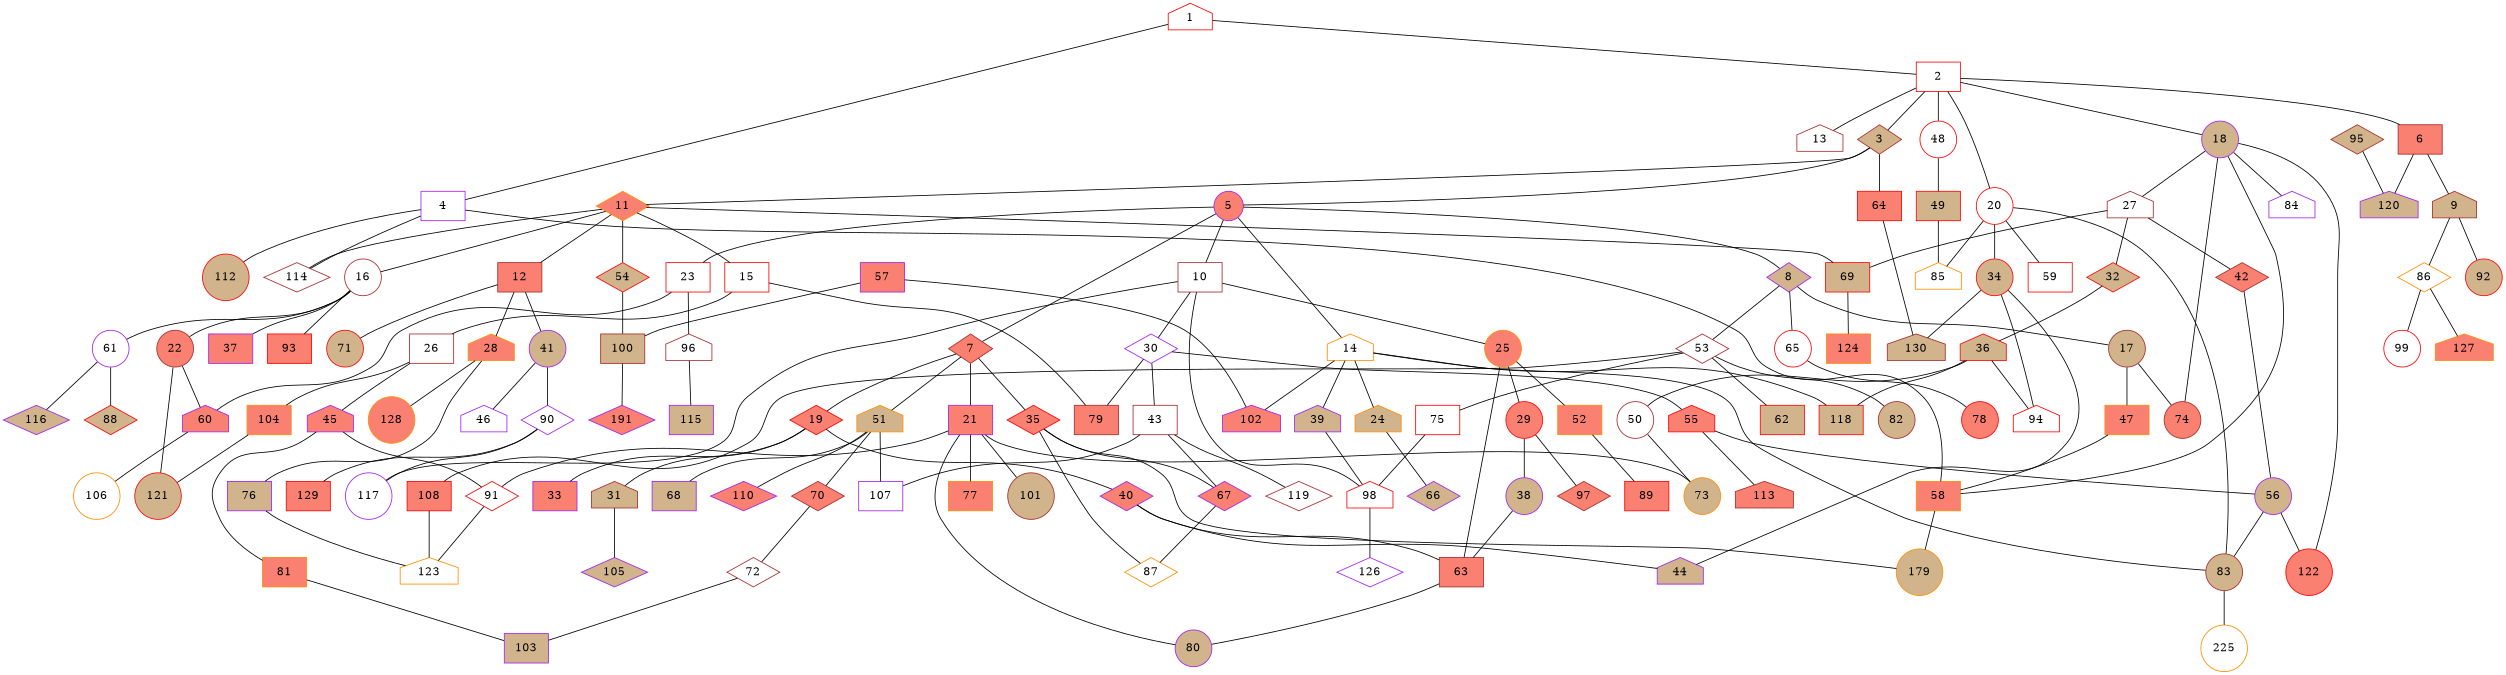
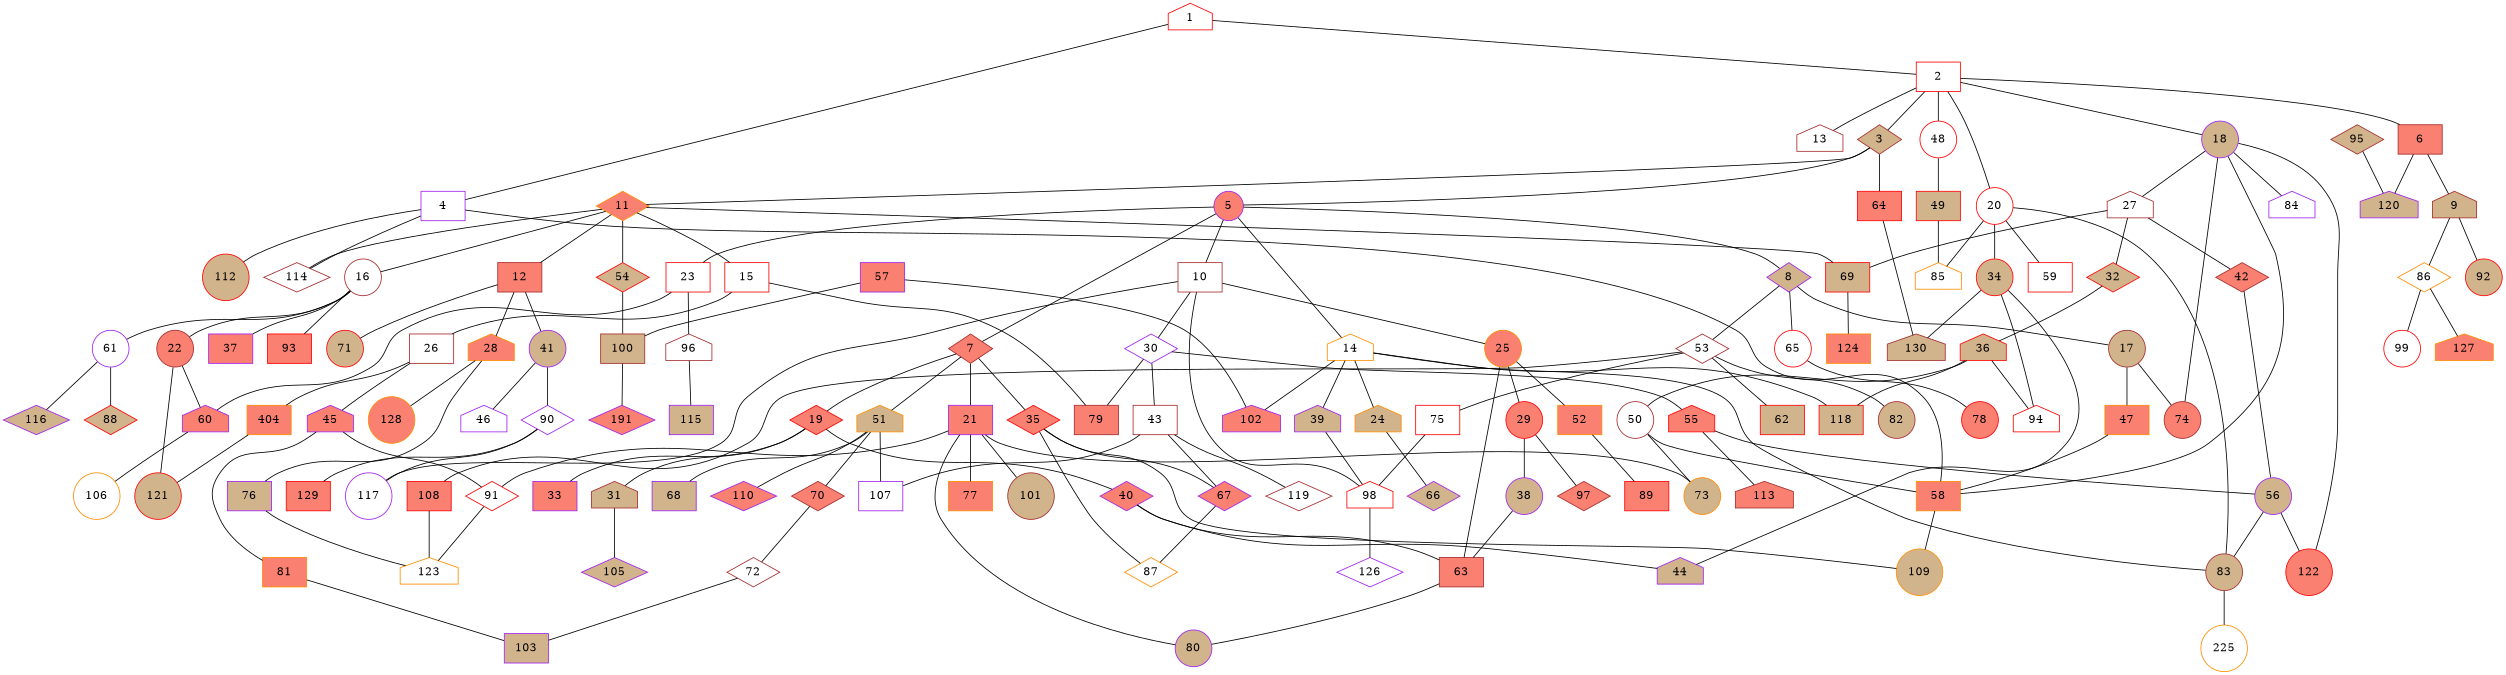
  graph {
    node [color=red fillcolor=salmon shape=box style=filled]
    1 [fillcolor=white shape=house]
    2 [fillcolor=white]
    4 [color=purple fillcolor=white]
    3 [color=brown fillcolor=tan shape=diamond]
    6 [color=brown]
    13 [color=brown fillcolor=white shape=house]
    18 [color=purple fillcolor=tan shape=circle]
    20 [fillcolor=white shape=circle]
    48 [fillcolor=white shape=circle]
    58 [color=darkorange]
    112 [fillcolor=tan shape=circle]
    114 [color=brown fillcolor=white shape=diamond]
    5 [color=purple shape=circle]
    11 [color=darkorange shape=diamond]
    64
    9 [color=brown fillcolor=tan shape=house]
    120 [color=purple fillcolor=tan shape=house]
    74 [color=brown shape=circle]
    27 [color=brown fillcolor=white shape=house]
    84 [color=purple fillcolor=white shape=house]
    122 [shape=circle]
    83 [color=brown fillcolor=tan shape=circle]
    34 [fillcolor=tan shape=circle]
    59 [fillcolor=white]
    85 [color=darkorange fillcolor=white shape=house]
    49 [fillcolor=tan]
    7 [color=brown shape=diamond]
    8 [color=purple fillcolor=tan shape=diamond]
    10 [color=brown fillcolor=white]
    14 [color=darkorange fillcolor=white shape=house]
    23 [fillcolor=white]
    12 [color=brown]
    15 [fillcolor=white]
    16 [color=brown fillcolor=white shape=circle]
    54 [fillcolor=tan shape=diamond]
    69 [fillcolor=tan]
    130 [color=brown fillcolor=tan shape=house]
-   109 [color=darkorange fillcolor=tan shape=circle label=179]
+   109 [color=darkorange fillcolor=tan shape=circle]
    19 [shape=diamond]
    21 [color=purple]
    35 [shape=diamond]
    51 [color=darkorange fillcolor=tan shape=house]
    17 [color=brown fillcolor=tan shape=circle]
    53 [color=brown fillcolor=white shape=diamond]
    65 [fillcolor=white shape=circle]
    25 [color=darkorange shape=circle]
    30 [color=purple fillcolor=white shape=diamond]
    98 [fillcolor=white shape=house]
    117 [color=purple fillcolor=white shape=circle]
    24 [color=darkorange fillcolor=tan shape=house]
    39 [color=purple fillcolor=tan shape=house]
    102 [color=purple shape=house]
    118 [fillcolor=tan]
    60 [color=purple shape=house]
    96 [color=brown fillcolor=white shape=house]
    86 [color=darkorange fillcolor=white shape=diamond]
    92 [fillcolor=tan shape=circle]
    31 [color=brown fillcolor=tan shape=house]
    33 [color=purple]
    40 [color=purple shape=diamond]
    73 [color=darkorange fillcolor=tan shape=circle]
    77 [color=darkorange]
    80 [color=purple fillcolor=tan shape=circle]
    91 [fillcolor=white shape=diamond]
    101 [color=brown fillcolor=tan shape=circle]
    67 [color=purple shape=diamond]
    87 [color=darkorange fillcolor=white shape=diamond]
    107 [color=purple fillcolor=white]
    68 [color=purple fillcolor=tan]
    70 [color=brown shape=diamond]
    110 [color=purple shape=diamond]
    47 [color=darkorange]
    62 [fillcolor=tan]
    75 [fillcolor=white]
    82 [color=brown fillcolor=tan shape=circle]
    108
    78 [shape=circle]
    99 [fillcolor=white shape=circle]
    127 [color=darkorange shape=house]
    29 [shape=circle]
    52 [color=darkorange]
    63 [color=brown]
    79 [color=brown]
    43 [color=brown fillcolor=white]
    55 [shape=house]
    126 [color=purple fillcolor=white shape=diamond]
    28 [color=darkorange shape=house]
    41 [color=purple fillcolor=tan shape=circle]
    71 [fillcolor=tan shape=circle]
    26 [color=brown fillcolor=white]
    22 [color=brown shape=circle]
    37 [color=purple]
    61 [color=purple fillcolor=white shape=circle]
    93
    100 [color=brown fillcolor=tan]
    124 [color=darkorange]
    76 [color=purple fillcolor=tan]
    128 [color=darkorange shape=circle]
    46 [color=purple fillcolor=white shape=house]
    90 [color=purple fillcolor=white shape=diamond]
    66 [color=purple fillcolor=tan shape=diamond]
    n102 [color=darkorange fillcolor=white label=225 shape=circle]
    45 [color=purple shape=house]
-   104 [color=darkorange]
+   104 [color=darkorange label=404]
    121 [fillcolor=tan shape=circle]
    88 [fillcolor=tan shape=diamond]
    116 [color=purple fillcolor=tan shape=diamond]
    32 [fillcolor=tan shape=diamond]
    42 [color=brown shape=diamond]
    105 [color=purple fillcolor=tan shape=diamond]
    44 [color=purple fillcolor=tan shape=house]
    94 [fillcolor=white shape=house]
    123 [color=darkorange fillcolor=white shape=house]
    106 [color=darkorange fillcolor=white shape=circle]
    115 [color=purple fillcolor=tan]
    38 [color=purple fillcolor=tan shape=circle]
    97 [color=brown shape=diamond]
    89
    81 [color=darkorange]
    36 [fillcolor=tan shape=house]
    56 [color=purple fillcolor=tan shape=circle]
    119 [color=brown fillcolor=white shape=diamond]
    113 [color=brown shape=house]
    50 [color=brown fillcolor=white shape=circle]
    57 [color=purple]
    95 [color=brown fillcolor=tan shape=diamond]
    129
    103 [color=purple fillcolor=tan]
    72 [color=brown fillcolor=white shape=diamond]
    n130 [color=purple label=191 shape=diamond]
    1 -- 2
    1 -- 4
    2 -- 3
    2 -- 6
    2 -- 13
    2 -- 18
    2 -- 20
    2 -- 48
    4 -- 58
    4 -- 112
    4 -- 114
    3 -- 5
    3 -- 11
    3 -- 64
    6 -- 9
    6 -- 120
    18 -- 58
    18 -- 74
    18 -- 27
    18 -- 84
    18 -- 122
    20 -- 83
    20 -- 34
    20 -- 59
    20 -- 85
    48 -- 49
    58 -- 109
    5 -- 7
    5 -- 8
    5 -- 10
    5 -- 14
    5 -- 23
    11 -- 114
    11 -- 12
    11 -- 15
    11 -- 16
    11 -- 54
    11 -- 69
    64 -- 130
    9 -- 86
    9 -- 92
    27 -- 69
    27 -- 32
    27 -- 42
    83 -- n102
    34 -- 130
    34 -- 44
    34 -- 94
    49 -- 85
    7 -- 19
    7 -- 21
    7 -- 35
    7 -- 51
    8 -- 17
    8 -- 53
    8 -- 65
    10 -- 25
    10 -- 30
    10 -- 98
    10 -- 117
    14 -- 83
    14 -- 24
    14 -- 39
    14 -- 102
    14 -- 118
    23 -- 60
    23 -- 96
    12 -- 28
    12 -- 41
    12 -- 71
    15 -- 79
    15 -- 26
    16 -- 22
    16 -- 37
    16 -- 61
    16 -- 93
    54 -- 100
    69 -- 124
    19 -- 31
    19 -- 33
    19 -- 40
    21 -- 73
    21 -- 77
    21 -- 80
    21 -- 91
    21 -- 101
    35 -- 109
    35 -- 67
    35 -- 87
    51 -- 107
    51 -- 68
    51 -- 70
    51 -- 110
    17 -- 74
    17 -- 47
    53 -- 62
    53 -- 75
    53 -- 82
    53 -- 108
    65 -- 78
    25 -- 29
    25 -- 52
    25 -- 63
    30 -- 79
    30 -- 43
    30 -- 55
    98 -- 126
    24 -- 66
    39 -- 98
    60 -- 106
    96 -- 115
    86 -- 99
    86 -- 127
    31 -- 105
    40 -- 63
    40 -- 44
    91 -- 123
    67 -- 87
    70 -- 72
    47 -- 58
    75 -- 98
    108 -- 123
    29 -- 38
    29 -- 97
    52 -- 89
    63 -- 80
    43 -- 67
    43 -- 107
    43 -- 119
    55 -- 56
    55 -- 113
    28 -- 76
    28 -- 128
    41 -- 46
    41 -- 90
    26 -- 45
    26 -- 104
    22 -- 60
    22 -- 121
    61 -- 88
    61 -- 116
    100 -- n130
    76 -- 123
    90 -- 117
    90 -- 129
    45 -- 91
    45 -- 81
    104 -- 121
    32 -- 36
    42 -- 56
    38 -- 63
    81 -- 103
    36 -- 118
    36 -- 94
    36 -- 50
    56 -- 122
    56 -- 83
+   50 -- 58
    50 -- 73
    57 -- 102
    57 -- 100
    95 -- 120
    72 -- 103
  }
